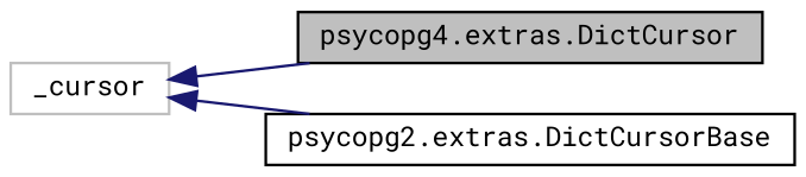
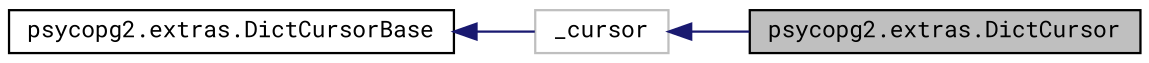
  digraph {
    fontname="Roboto Mono"
    rankdir=LR
    node [color=black fillcolor=white fontname="Roboto Mono" fontsize=10 shape=record style=filled]
    edge [color=midnightblue dir=back fontname="Roboto Mono" fontsize=10 labelfontname=Helvetica labelfontsize=10 style=solid]
-   n1 [fillcolor=grey75 fontcolor=black height=0.2 label="psycopg4.extras.DictCursor" width=0.4]
+   n1 [fillcolor=grey75 fontcolor=black height=0.2 label="psycopg2.extras.DictCursor" width=0.4]
    n2 [height=0.2 label="psycopg2.extras.DictCursorBase" width=0.4]
    n3 [color=grey75 height=0.2 label=_cursor width=0.4]
    n3 -> n1
-   n3 -> n2
+   n2 -> n3
  }
